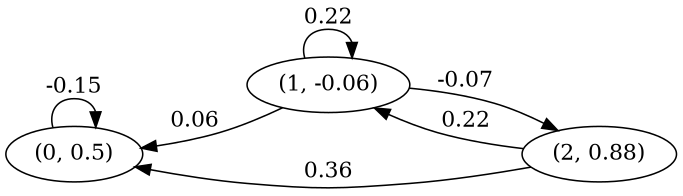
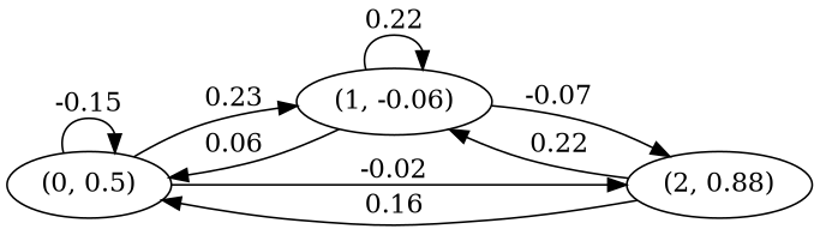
  digraph {
    rankdir=LR
    n1 [label="(0, 0.5)"]
    n2 [label="(1, -0.06)"]
    n3 [label="(2, 0.88)"]
    n1 -> n1 [label=-0.15]
+   n1 -> n2 [label=0.23]
+   n1 -> n3 [label=-0.02]
    n2 -> n1 [label=0.06]
    n2 -> n2 [label=0.22]
    n2 -> n3 [label=-0.07]
-   n3 -> n1 [label=0.36]
+   n3 -> n1 [label=0.16]
    n3 -> n2 [label=0.22]
  }
